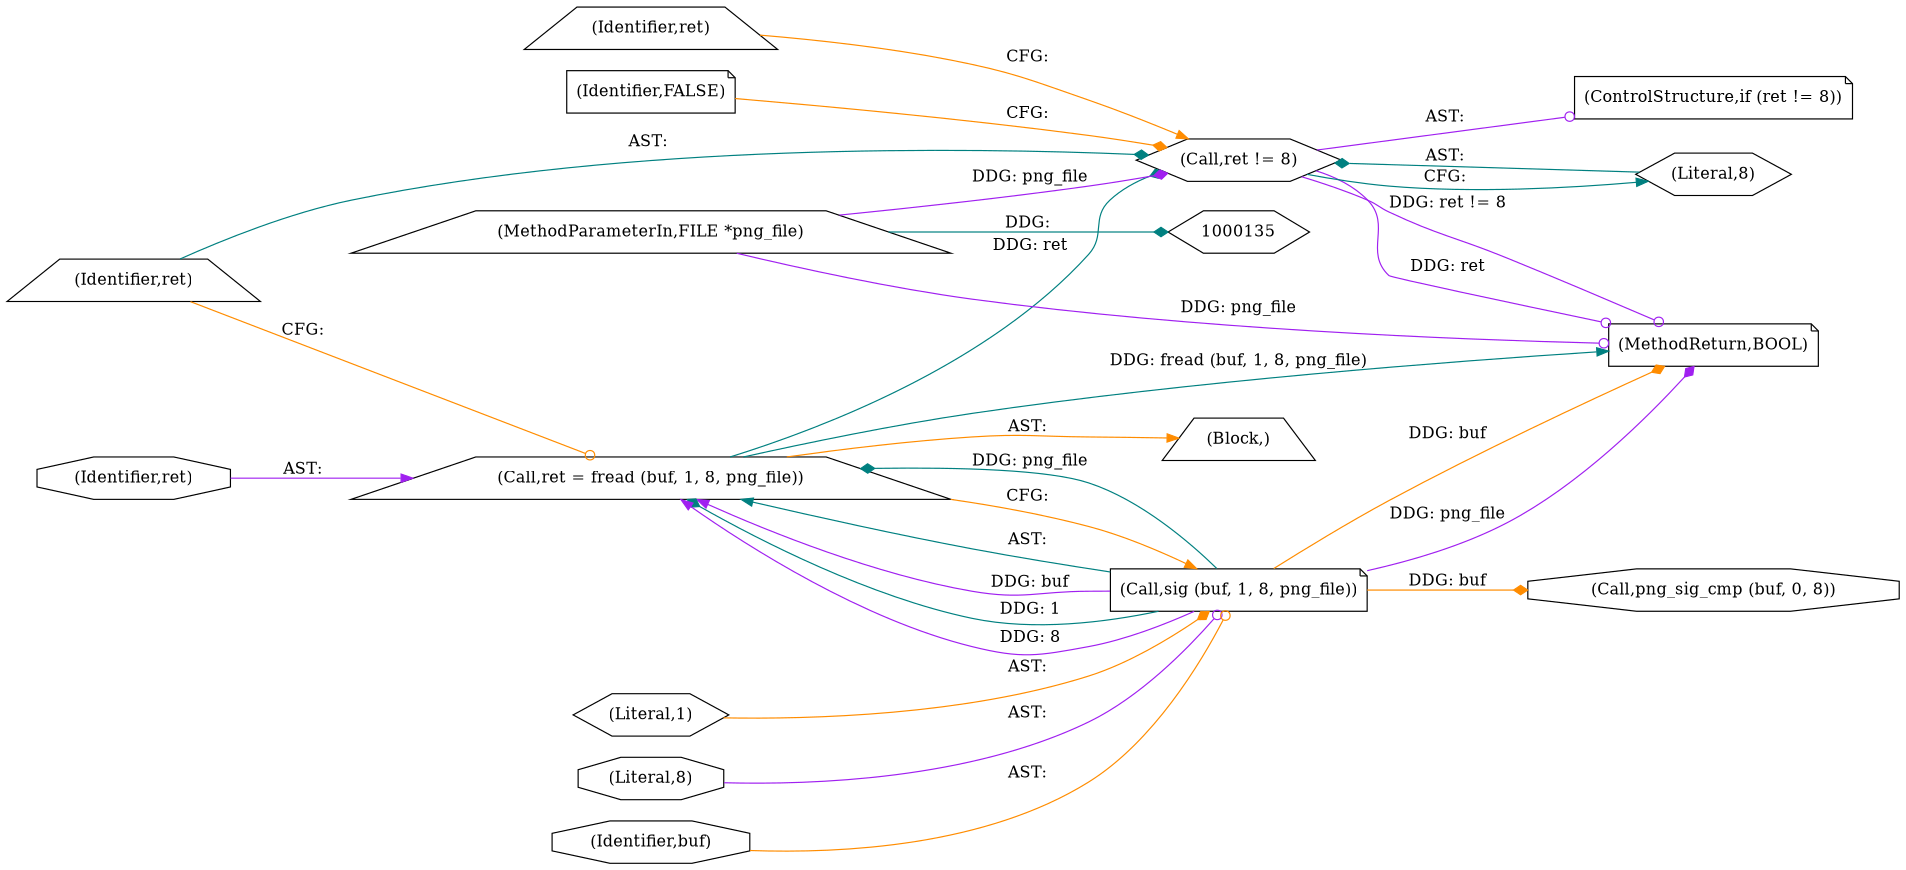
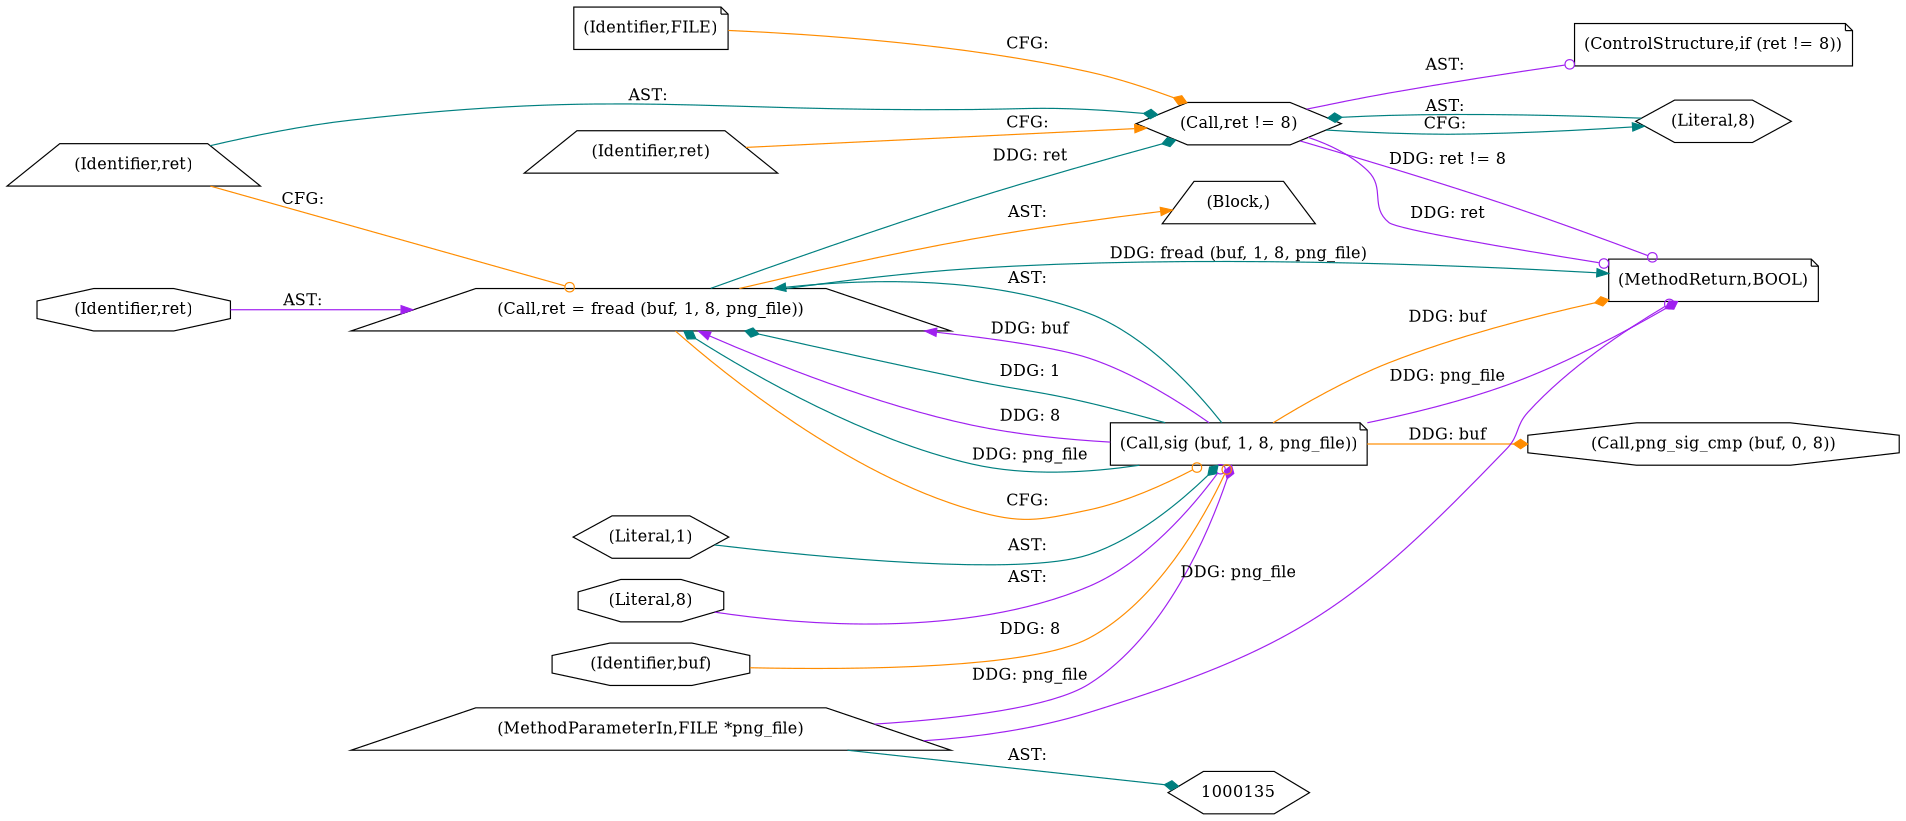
  digraph {
    rankdir=LR
    node [shape=trapezium]
    edge [arrowhead=diamond color=purple]
    n1 [label="(Call,ret = fread (buf, 1, 8, png_file))"]
    n2 [label="(Call,sig (buf, 1, 8, png_file))" shape=note]
    n3 [label="(Call,ret != 8)" shape=hexagon]
    n4 [label="(MethodReturn,BOOL)" shape=note]
    n5 [label="(Block,)"]
    n6 [label="(Call,png_sig_cmp (buf, 0, 8))" shape=octagon]
    n7 [label="(Literal,8)" shape=hexagon]
    n8 [label="(ControlStructure,if (ret != 8))" shape=note]
    n9 [label="(MethodParameterIn,FILE *png_file)"]
    1000135 [shape=hexagon]
    n11 [label="(Identifier,ret)" shape=octagon]
-   n12 [label="(Identifier,FALSE)" shape=note]
+   n12 [label="(Identifier,FILE)" shape=note]
    n13 [label="(Literal,8)" shape=octagon]
    n14 [label="(Identifier,ret)"]
    n15 [label="(Identifier,ret)"]
    n16 [label="(Identifier,buf)" shape=octagon]
    n17 [label="(Literal,1)" shape=hexagon]
-   n1 -> n2 [arrowhead=normal color=darkorange label="CFG: "]
+   n1 -> n2 [arrowhead=odot color=darkorange label="CFG: "]
    n1 -> n3 [color=teal label="DDG: ret"]
    n1 -> n4 [arrowhead=normal color=teal label="DDG: fread (buf, 1, 8, png_file)"]
    n1 -> n5 [arrowhead=normal color=darkorange label="AST: "]
    n2 -> n1 [arrowhead=normal color=teal label="AST: "]
    n2 -> n1 [arrowhead=normal label="DDG: buf"]
    n2 -> n1 [color=teal label="DDG: 1"]
    n2 -> n1 [arrowhead=normal label="DDG: 8"]
    n2 -> n1 [color=teal label="DDG: png_file"]
    n2 -> n4 [color=darkorange label="DDG: buf"]
    n2 -> n4 [label="DDG: png_file"]
    n2 -> n6 [color=darkorange label="DDG: buf"]
    n3 -> n4 [arrowhead=odot label="DDG: ret"]
    n3 -> n4 [arrowhead=odot label="DDG: ret != 8"]
    n3 -> n7 [arrowhead=normal color=teal label="CFG: "]
    n3 -> n8 [arrowhead=odot label="AST: "]
    n7 -> n3 [color=teal label="AST: "]
-   n9 -> n3 [label="DDG: png_file"]
+   n9 -> n2 [label="DDG: png_file"]
    n9 -> n4 [arrowhead=odot label="DDG: png_file"]
-   n9 -> 1000135 [color=teal label="DDG: "]
+   n9 -> 1000135 [color=teal label="AST: "]
    n11 -> n1 [arrowhead=normal label="AST: "]
    n12 -> n3 [color=darkorange label="CFG: "]
    n13 -> n2 [arrowhead=odot label="AST: "]
    n14 -> n1 [arrowhead=odot color=darkorange label="CFG: "]
    n14 -> n3 [color=teal label="AST: "]
    n15 -> n3 [arrowhead=normal color=darkorange label="CFG: "]
-   n16 -> n2 [arrowhead=odot color=darkorange label="AST: "]
-   n17 -> n2 [color=darkorange label="AST: "]
+   n16 -> n2 [arrowhead=odot color=darkorange label="DDG: 8"]
+   n17 -> n2 [color=teal label="AST: "]
  }
